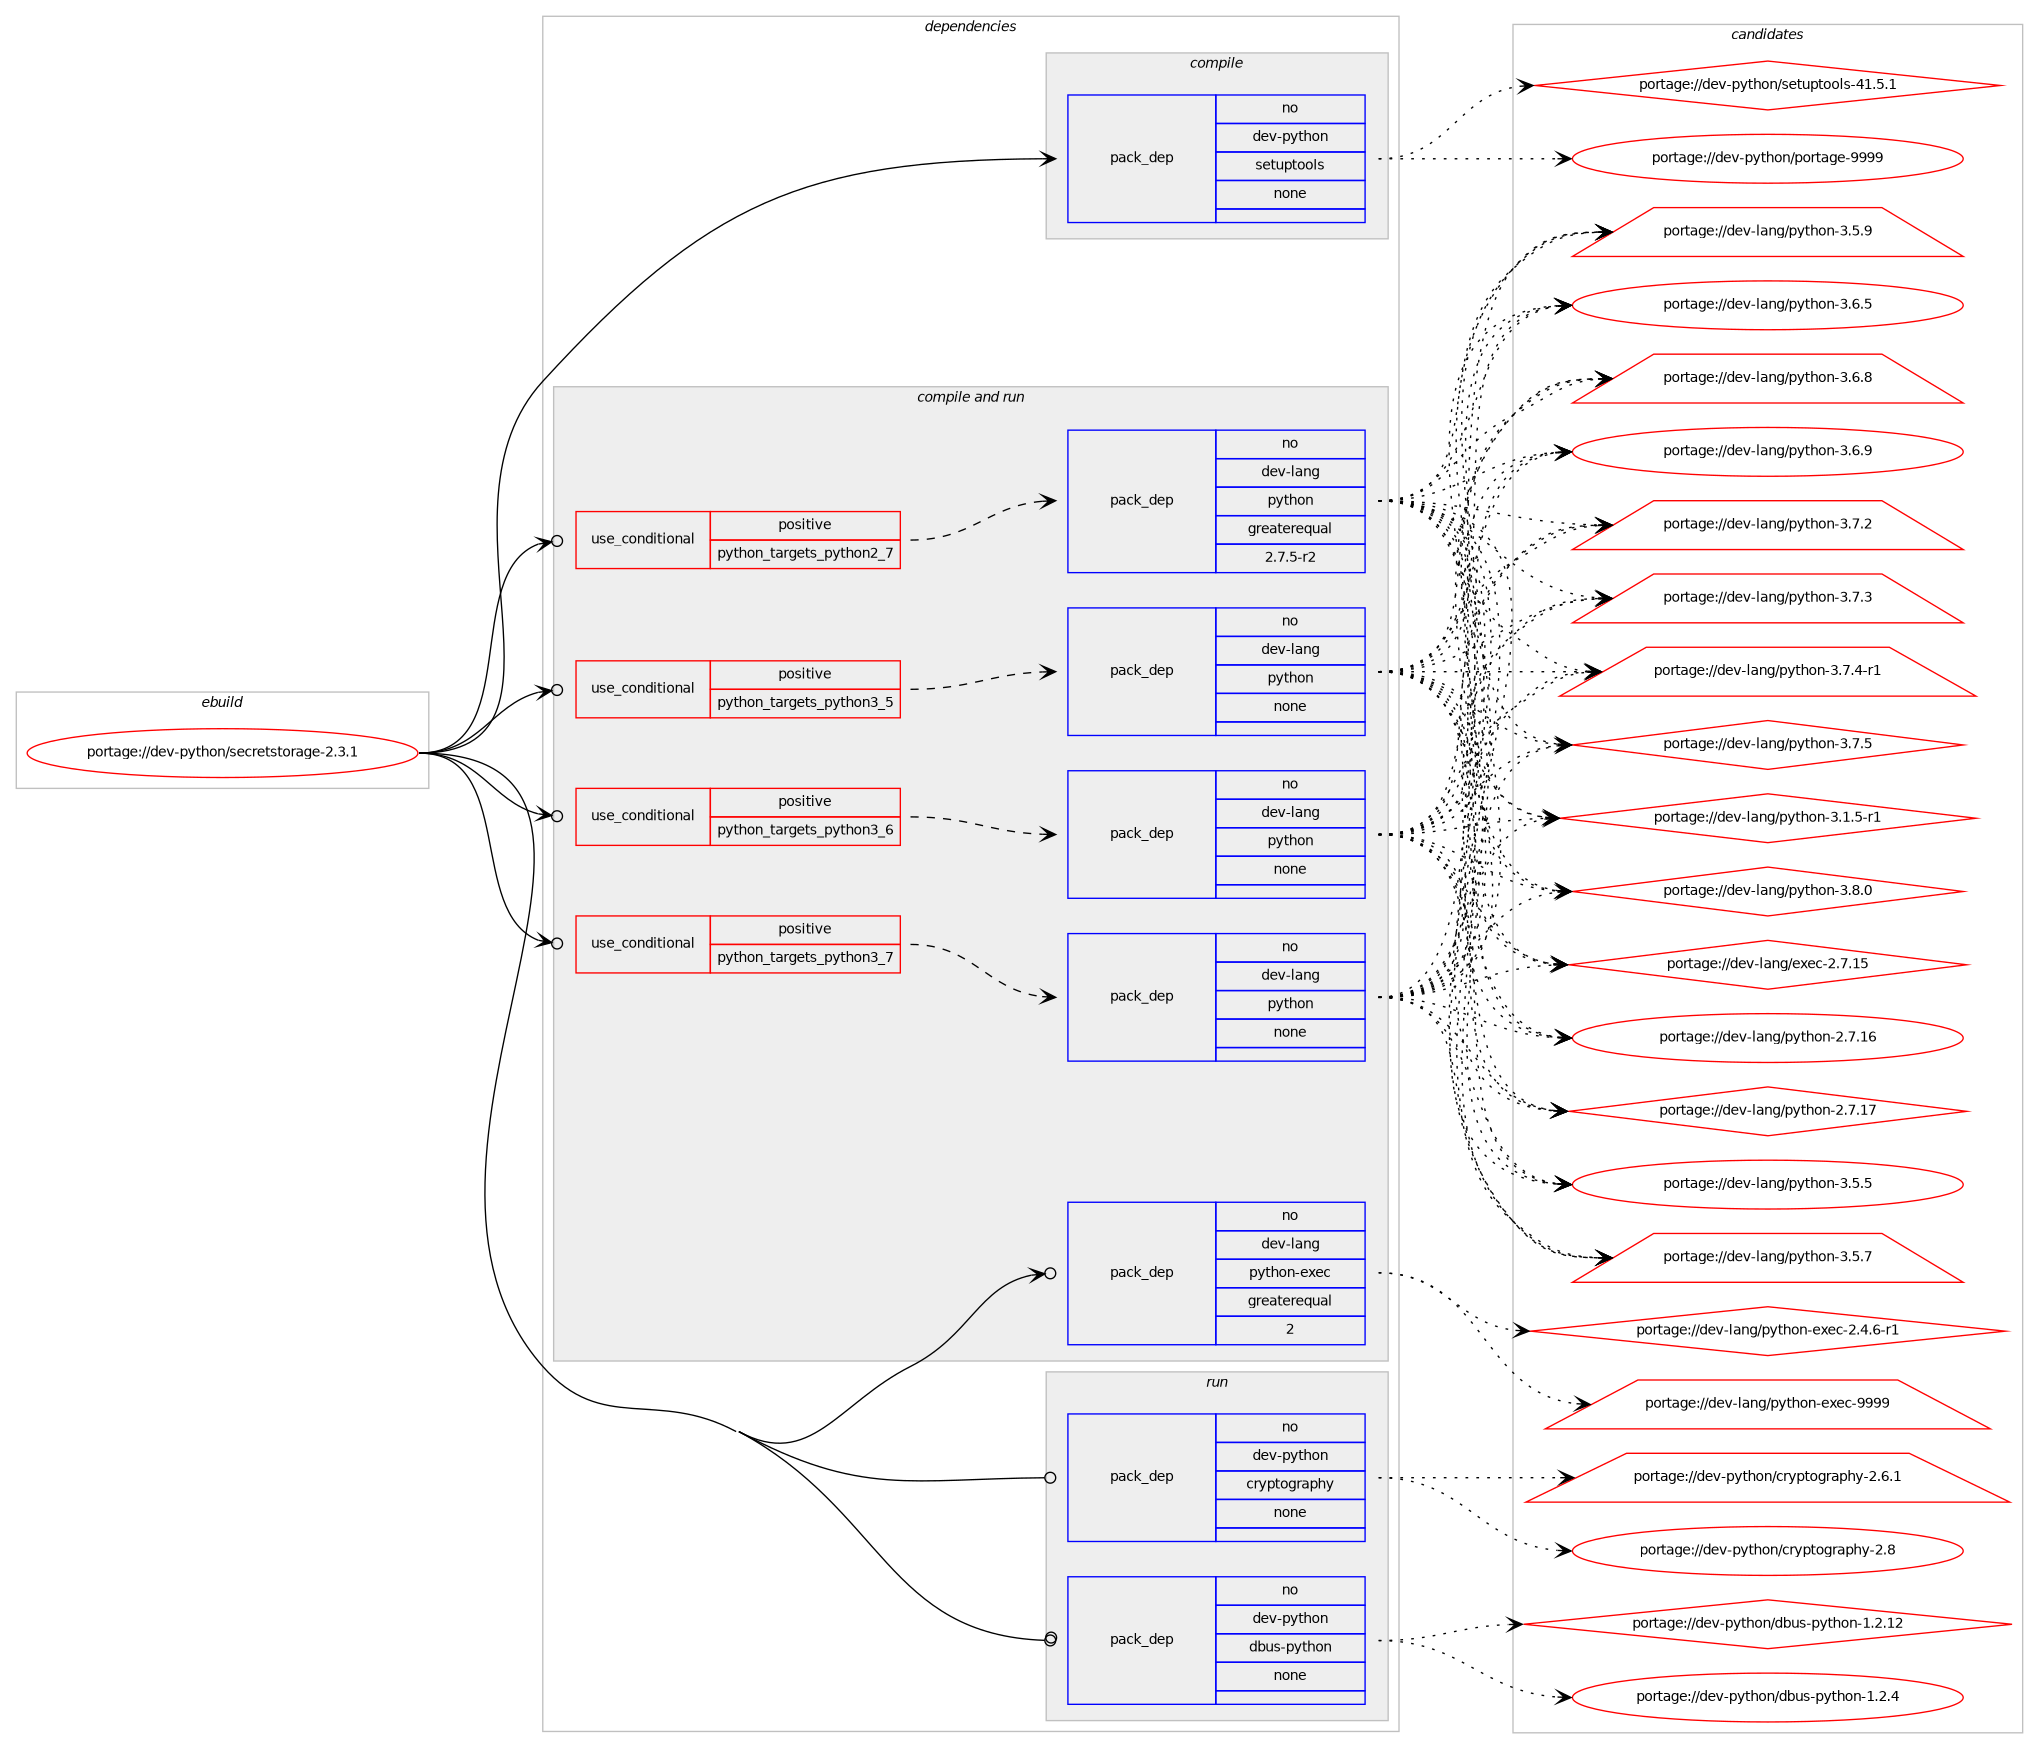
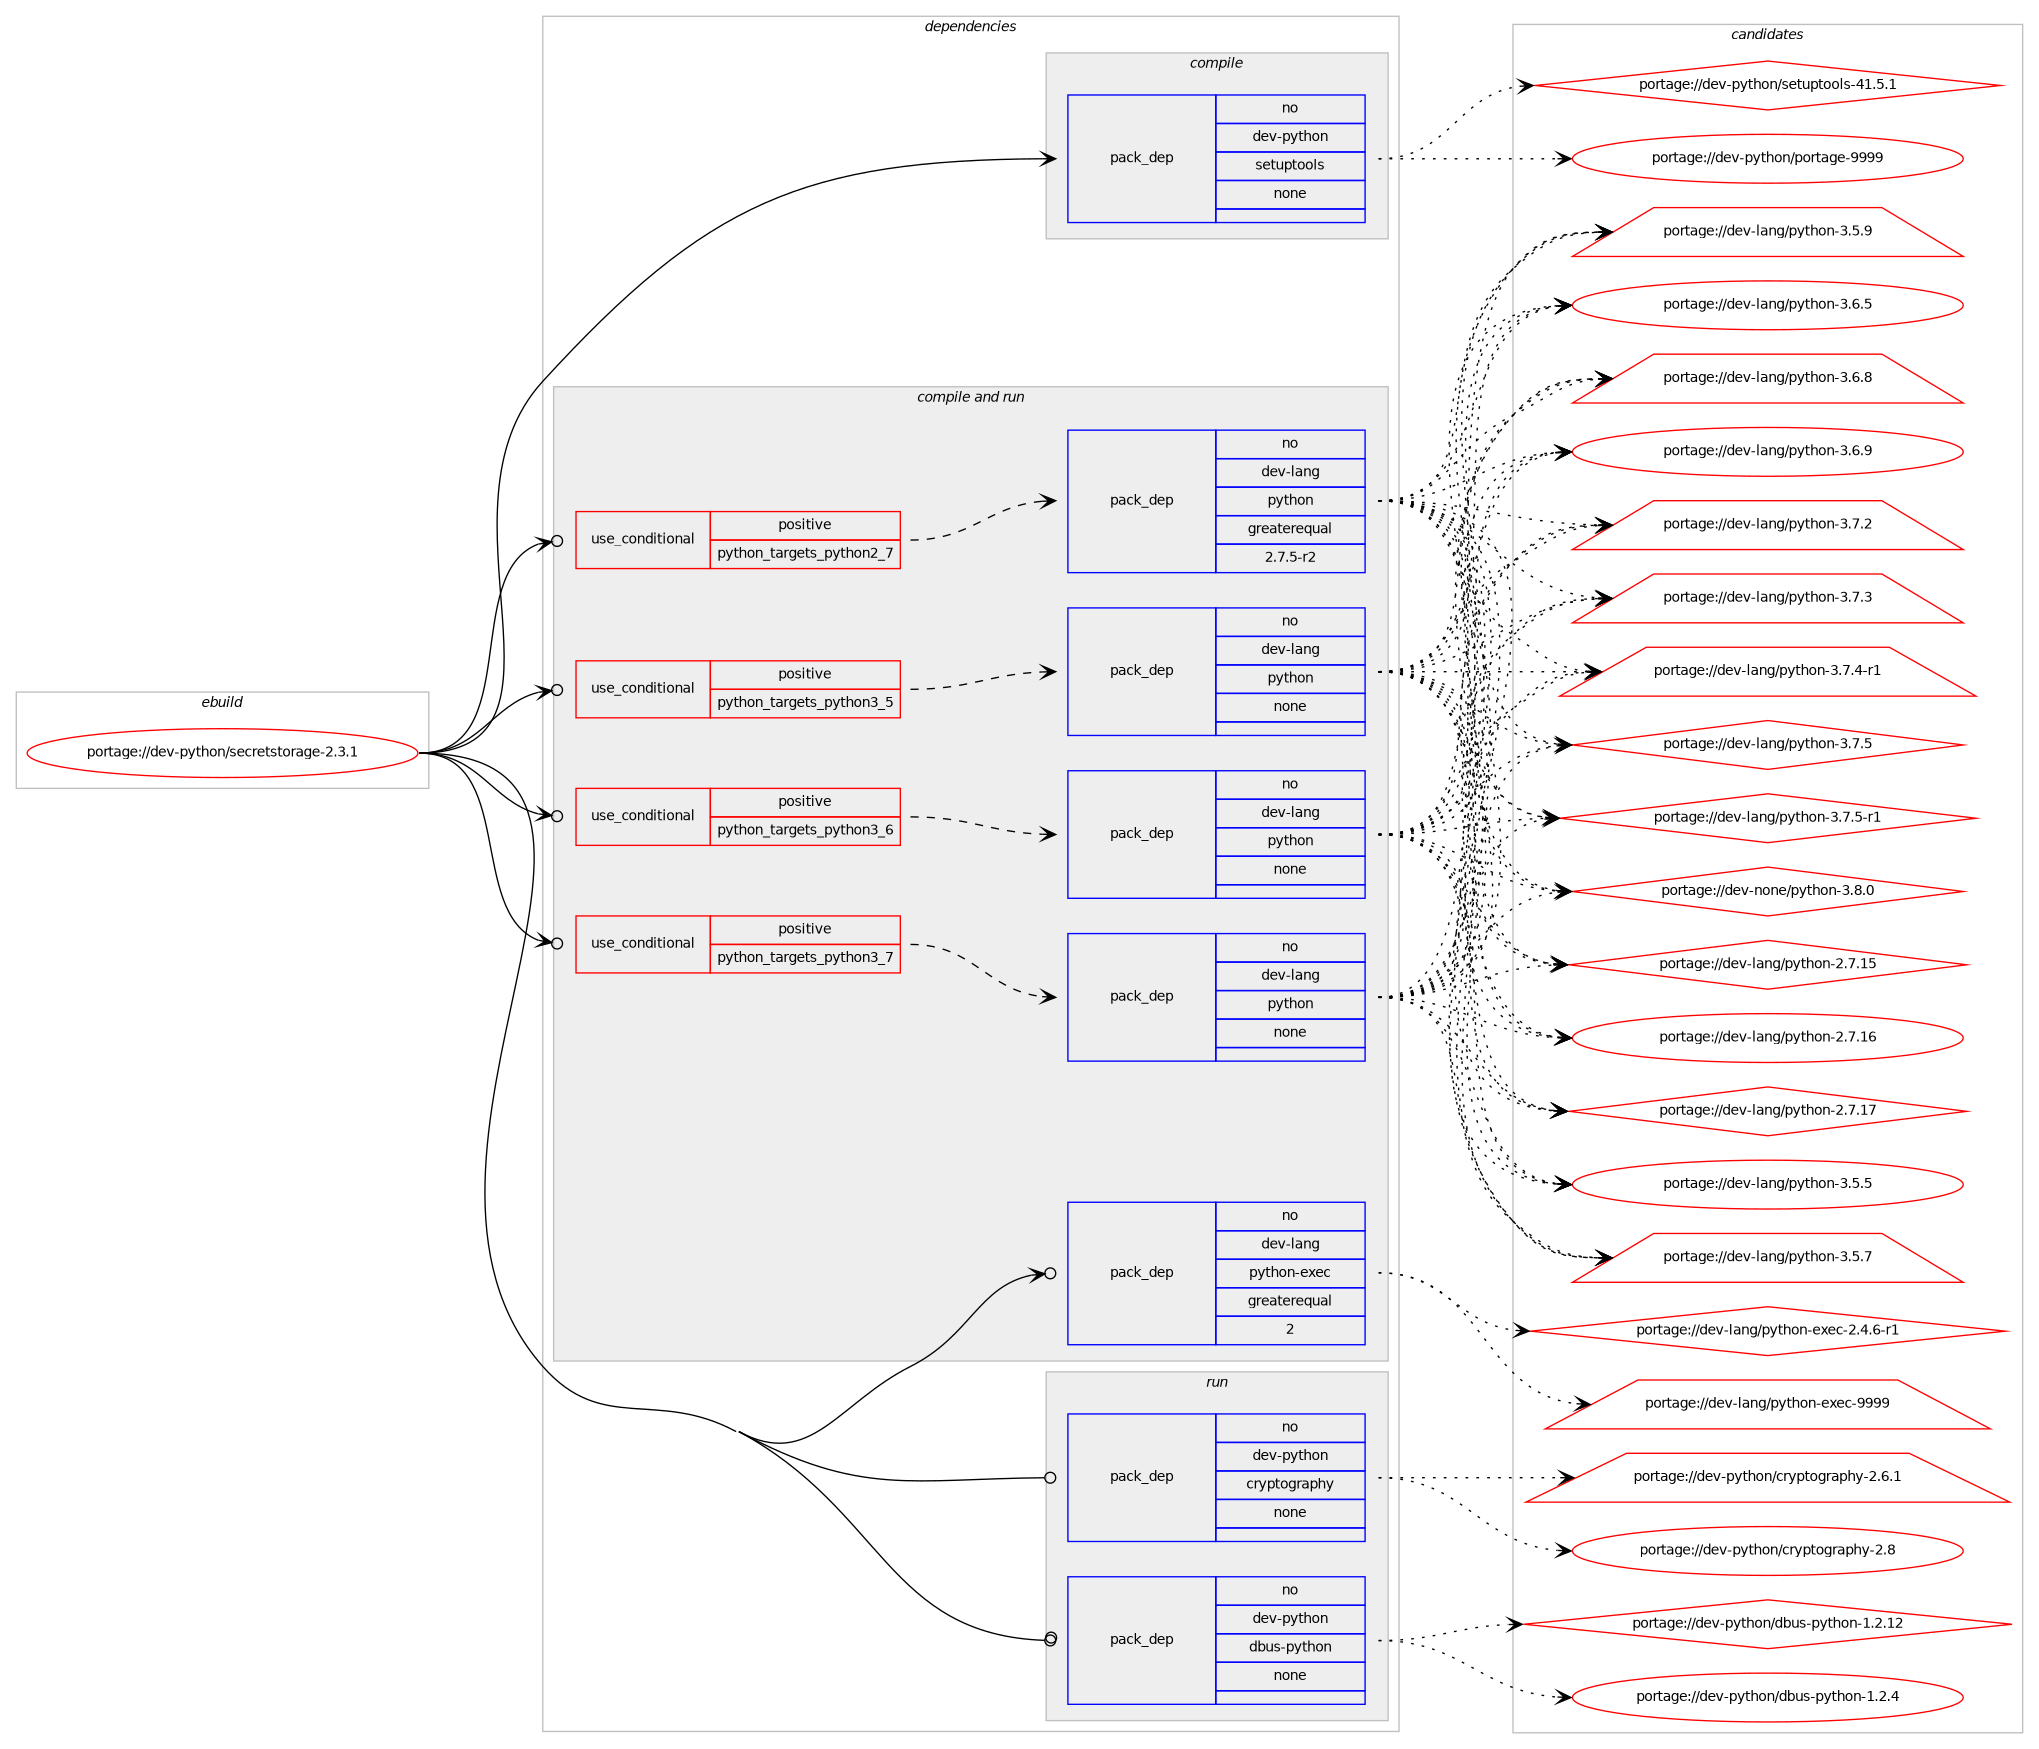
  digraph {
    compound=true
    concentrate=true
    fontname=Helvetica
    fontsize=10
    newrank=true
    rankdir=LR
    ranksep=1.5
    node [color=red fontname=Helvetica fontsize=10 shape=none]
    edge [arrowhead=vee headport=w style=dotted tailport=e weight=100]
    n1 [label="portage://dev-python/secretstorage-2.3.1" shape=ellipse width=4]
    n2 [color=blue label=<<TABLE BORDER="0" CELLBORDER="1" CELLSPACING="0" CELLPADDING="4" WIDTH="220"><TR><TD ROWSPAN="6" CELLPADDING="30">pack_dep</TD></TR><TR><TD WIDTH="110">no</TD></TR><TR><TD>dev-python</TD></TR><TR><TD>setuptools</TD></TR><TR><TD>none</TD></TR><TR><TD></TD></TR></TABLE>>]
    n3 [color=blue label=<<TABLE BORDER="0" CELLBORDER="1" CELLSPACING="0" CELLPADDING="4" WIDTH="220"><TR><TD ROWSPAN="6" CELLPADDING="30">pack_dep</TD></TR><TR><TD WIDTH="110">no</TD></TR><TR><TD>dev-lang</TD></TR><TR><TD>python</TD></TR><TR><TD>greaterequal</TD></TR><TR><TD>2.7.5-r2</TD></TR></TABLE>>]
    n4 [label=<<TABLE BORDER="0" CELLBORDER="1" CELLSPACING="0" CELLPADDING="4"><TR><TD ROWSPAN="3" CELLPADDING="10">use_conditional</TD></TR><TR><TD>positive</TD></TR><TR><TD>python_targets_python2_7</TD></TR></TABLE>>]
    n5 [color=blue label=<<TABLE BORDER="0" CELLBORDER="1" CELLSPACING="0" CELLPADDING="4" WIDTH="220"><TR><TD ROWSPAN="6" CELLPADDING="30">pack_dep</TD></TR><TR><TD WIDTH="110">no</TD></TR><TR><TD>dev-lang</TD></TR><TR><TD>python</TD></TR><TR><TD>none</TD></TR><TR><TD></TD></TR></TABLE>>]
    n6 [label=<<TABLE BORDER="0" CELLBORDER="1" CELLSPACING="0" CELLPADDING="4"><TR><TD ROWSPAN="3" CELLPADDING="10">use_conditional</TD></TR><TR><TD>positive</TD></TR><TR><TD>python_targets_python3_5</TD></TR></TABLE>>]
    n7 [color=blue label=<<TABLE BORDER="0" CELLBORDER="1" CELLSPACING="0" CELLPADDING="4" WIDTH="220"><TR><TD ROWSPAN="6" CELLPADDING="30">pack_dep</TD></TR><TR><TD WIDTH="110">no</TD></TR><TR><TD>dev-lang</TD></TR><TR><TD>python</TD></TR><TR><TD>none</TD></TR><TR><TD></TD></TR></TABLE>>]
    n8 [label=<<TABLE BORDER="0" CELLBORDER="1" CELLSPACING="0" CELLPADDING="4"><TR><TD ROWSPAN="3" CELLPADDING="10">use_conditional</TD></TR><TR><TD>positive</TD></TR><TR><TD>python_targets_python3_6</TD></TR></TABLE>>]
    n9 [color=blue label=<<TABLE BORDER="0" CELLBORDER="1" CELLSPACING="0" CELLPADDING="4" WIDTH="220"><TR><TD ROWSPAN="6" CELLPADDING="30">pack_dep</TD></TR><TR><TD WIDTH="110">no</TD></TR><TR><TD>dev-lang</TD></TR><TR><TD>python</TD></TR><TR><TD>none</TD></TR><TR><TD></TD></TR></TABLE>>]
    n10 [label=<<TABLE BORDER="0" CELLBORDER="1" CELLSPACING="0" CELLPADDING="4"><TR><TD ROWSPAN="3" CELLPADDING="10">use_conditional</TD></TR><TR><TD>positive</TD></TR><TR><TD>python_targets_python3_7</TD></TR></TABLE>>]
    n11 [color=blue label=<<TABLE BORDER="0" CELLBORDER="1" CELLSPACING="0" CELLPADDING="4" WIDTH="220"><TR><TD ROWSPAN="6" CELLPADDING="30">pack_dep</TD></TR><TR><TD WIDTH="110">no</TD></TR><TR><TD>dev-lang</TD></TR><TR><TD>python-exec</TD></TR><TR><TD>greaterequal</TD></TR><TR><TD>2</TD></TR></TABLE>>]
    n12 [color=blue label=<<TABLE BORDER="0" CELLBORDER="1" CELLSPACING="0" CELLPADDING="4" WIDTH="220"><TR><TD ROWSPAN="6" CELLPADDING="30">pack_dep</TD></TR><TR><TD WIDTH="110">no</TD></TR><TR><TD>dev-python</TD></TR><TR><TD>cryptography</TD></TR><TR><TD>none</TD></TR><TR><TD></TD></TR></TABLE>>]
    n13 [color=blue label=<<TABLE BORDER="0" CELLBORDER="1" CELLSPACING="0" CELLPADDING="4" WIDTH="220"><TR><TD ROWSPAN="6" CELLPADDING="30">pack_dep</TD></TR><TR><TD WIDTH="110">no</TD></TR><TR><TD>dev-python</TD></TR><TR><TD>dbus-python</TD></TR><TR><TD>none</TD></TR><TR><TD></TD></TR></TABLE>>]
    n14 [label="portage://dev-python/setuptools-41.5.1" shape=diamond width=4]
    n15 [label="portage://dev-python/portage-9999" shape=ellipse width=4]
-   n16 [label="portage://dev-lang/exec-2.7.15" shape=diamond width=4]
+   n16 [label="portage://dev-lang/python-2.7.15" shape=diamond width=4]
    n17 [label="portage://dev-lang/python-2.7.16" shape=ellipse width=4]
    n18 [label="portage://dev-lang/python-2.7.17" shape=diamond width=4]
    n19 [label="portage://dev-lang/python-3.5.5" shape=ellipse width=4]
    n20 [label="portage://dev-lang/python-3.5.7" shape=trapezium width=4]
    n21 [label="portage://dev-lang/python-3.5.9" shape=trapezium width=4]
    n22 [label="portage://dev-lang/python-3.6.5" shape=ellipse width=4]
    n23 [label="portage://dev-lang/python-3.6.8" shape=trapezium width=4]
    n24 [label="portage://dev-lang/python-3.6.9" shape=ellipse width=4]
    n25 [label="portage://dev-lang/python-3.7.2" shape=trapezium width=4]
    n26 [label="portage://dev-lang/python-3.7.3" shape=trapezium width=4]
    n27 [label="portage://dev-lang/python-3.7.4-r1" shape=trapezium width=4]
    n28 [label="portage://dev-lang/python-3.7.5" shape=diamond width=4]
-   n29 [label="portage://dev-lang/python-3.1.5-r1" shape=diamond width=4]
-   n30 [label="portage://dev-lang/python-3.8.0" shape=diamond width=4]
+   n29 [label="portage://dev-lang/python-3.7.5-r1" shape=diamond width=4]
+   n30 [label="portage://dev-none/python-3.8.0" shape=diamond width=4]
    n31 [label="portage://dev-lang/python-exec-2.4.6-r1" shape=diamond width=4]
    n32 [label="portage://dev-lang/python-exec-9999" shape=trapezium width=4]
    n33 [label="portage://dev-python/cryptography-2.6.1" shape=trapezium width=4]
    n34 [label="portage://dev-python/cryptography-2.8" shape=ellipse width=4]
    n35 [label="portage://dev-python/dbus-python-1.2.12" shape=diamond width=4]
    n36 [label="portage://dev-python/dbus-python-1.2.4" shape=ellipse width=4]
    subgraph cluster_1 {
      color=gray
      label=<<i>ebuild</i>>
      rank=same
      n1
    }
    subgraph cluster_2 {
      color=gray
      label=<<i>dependencies</i>>
      subgraph cluster_3 {
        color=gray
        fillcolor="#eeeeee"
        label=<<i>compile</i>>
        style=filled
        subgraph sub_4 {
          color=gray
          fillcolor="#eeeeee"
          label=<<i>compile</i>>
          style=filled
          n2
        }
      }
      subgraph cluster_5 {
        color=gray
        fillcolor="#eeeeee"
        label=<<i>compile and run</i>>
        style=filled
        subgraph sub_6 {
          color=gray
          fillcolor="#eeeeee"
          label=<<i>compile and run</i>>
          style=filled
          n4
          subgraph sub_7 {
            color=gray
            fillcolor="#eeeeee"
            label=<<i>compile and run</i>>
            style=filled
            n3
          }
        }
        subgraph sub_8 {
          color=gray
          fillcolor="#eeeeee"
          label=<<i>compile and run</i>>
          style=filled
          n6
          subgraph sub_9 {
            color=gray
            fillcolor="#eeeeee"
            label=<<i>compile and run</i>>
            style=filled
            n5
          }
        }
        subgraph sub_10 {
          color=gray
          fillcolor="#eeeeee"
          label=<<i>compile and run</i>>
          style=filled
          n8
          subgraph sub_11 {
            color=gray
            fillcolor="#eeeeee"
            label=<<i>compile and run</i>>
            style=filled
            n7
          }
        }
        subgraph sub_12 {
          color=gray
          fillcolor="#eeeeee"
          label=<<i>compile and run</i>>
          style=filled
          n10
          subgraph sub_13 {
            color=gray
            fillcolor="#eeeeee"
            label=<<i>compile and run</i>>
            style=filled
            n9
          }
        }
        subgraph sub_14 {
          color=gray
          fillcolor="#eeeeee"
          label=<<i>compile and run</i>>
          style=filled
          n11
        }
      }
      subgraph cluster_15 {
        color=gray
        fillcolor="#eeeeee"
        label=<<i>run</i>>
        style=filled
        subgraph sub_16 {
          color=gray
          fillcolor="#eeeeee"
          label=<<i>run</i>>
          style=filled
          n12
        }
        subgraph sub_17 {
          color=gray
          fillcolor="#eeeeee"
          label=<<i>run</i>>
          style=filled
          n13
        }
      }
    }
    subgraph cluster_18 {
      color=gray
      label=<<i>candidates</i>>
      rank=same
      subgraph sub_19 {
        color=black
        label=<<i>candidates</i>>
        nodesep=1
        rank=same
        n14
        n15
      }
      subgraph sub_20 {
        color=black
        label=<<i>candidates</i>>
        nodesep=1
        rank=same
        n16
        n17
        n18
        n19
        n20
        n21
        n22
        n23
        n24
        n25
        n26
        n27
        n28
        n29
        n30
      }
      subgraph sub_21 {
        color=black
        label=<<i>candidates</i>>
        nodesep=1
        rank=same
        n16
        n17
        n18
        n19
        n20
        n21
        n22
        n23
        n24
        n25
        n26
        n27
        n28
        n29
        n30
      }
      subgraph sub_22 {
        color=black
        label=<<i>candidates</i>>
        nodesep=1
        rank=same
        n16
        n17
        n18
        n19
        n20
        n21
        n22
        n23
        n24
        n25
        n26
        n27
        n28
        n29
        n30
      }
      subgraph sub_23 {
        color=black
        label=<<i>candidates</i>>
        nodesep=1
        rank=same
        n16
        n17
        n18
        n19
        n20
        n21
        n22
        n23
        n24
        n25
        n26
        n27
        n28
        n29
        n30
      }
      subgraph sub_24 {
        color=black
        label=<<i>candidates</i>>
        nodesep=1
        rank=same
        n31
        n32
      }
      subgraph sub_25 {
        color=black
        label=<<i>candidates</i>>
        nodesep=1
        rank=same
        n33
        n34
      }
      subgraph sub_26 {
        color=black
        label=<<i>candidates</i>>
        nodesep=1
        rank=same
        n35
        n36
      }
    }
    n1 -> n2 [style=solid weight=20]
    n1 -> n4 [arrowhead=odotvee style=solid weight=20]
    n1 -> n6 [arrowhead=odotvee style=solid weight=20]
    n1 -> n8 [arrowhead=odotvee style=solid weight=20]
    n1 -> n10 [arrowhead=odotvee style=solid weight=20]
    n1 -> n11 [arrowhead=odotvee style=solid weight=20]
    n1 -> n12 [arrowhead=odot style=solid weight=20]
    n1 -> n13 [arrowhead=odot style=solid weight=20]
    n2 -> n14
    n2 -> n15
    n3 -> n16
    n3 -> n17
    n3 -> n18
    n3 -> n19
    n3 -> n20
    n3 -> n21
    n3 -> n22
    n3 -> n23
    n3 -> n24
    n3 -> n25
    n3 -> n26
    n3 -> n27
    n3 -> n28
    n3 -> n29
    n3 -> n30
    n4 -> n3 [style=dashed weight=20]
    n5 -> n16
    n5 -> n17
    n5 -> n18
    n5 -> n19
    n5 -> n20
    n5 -> n21
    n5 -> n22
    n5 -> n23
    n5 -> n24
    n5 -> n25
    n5 -> n26
    n5 -> n27
    n5 -> n28
    n5 -> n29
    n5 -> n30
    n6 -> n5 [style=dashed weight=20]
    n7 -> n16
    n7 -> n17
    n7 -> n18
    n7 -> n19
    n7 -> n20
    n7 -> n21
    n7 -> n22
    n7 -> n23
    n7 -> n24
    n7 -> n25
    n7 -> n26
    n7 -> n27
    n7 -> n28
    n7 -> n29
    n7 -> n30
    n8 -> n7 [style=dashed weight=20]
    n9 -> n16
    n9 -> n17
    n9 -> n18
    n9 -> n19
    n9 -> n20
    n9 -> n21
    n9 -> n22
    n9 -> n23
    n9 -> n24
    n9 -> n25
    n9 -> n26
    n9 -> n27
    n9 -> n28
    n9 -> n29
    n9 -> n30
    n10 -> n9 [style=dashed weight=20]
    n11 -> n31
    n11 -> n32
    n12 -> n33
    n12 -> n34
    n13 -> n35
    n13 -> n36
  }
